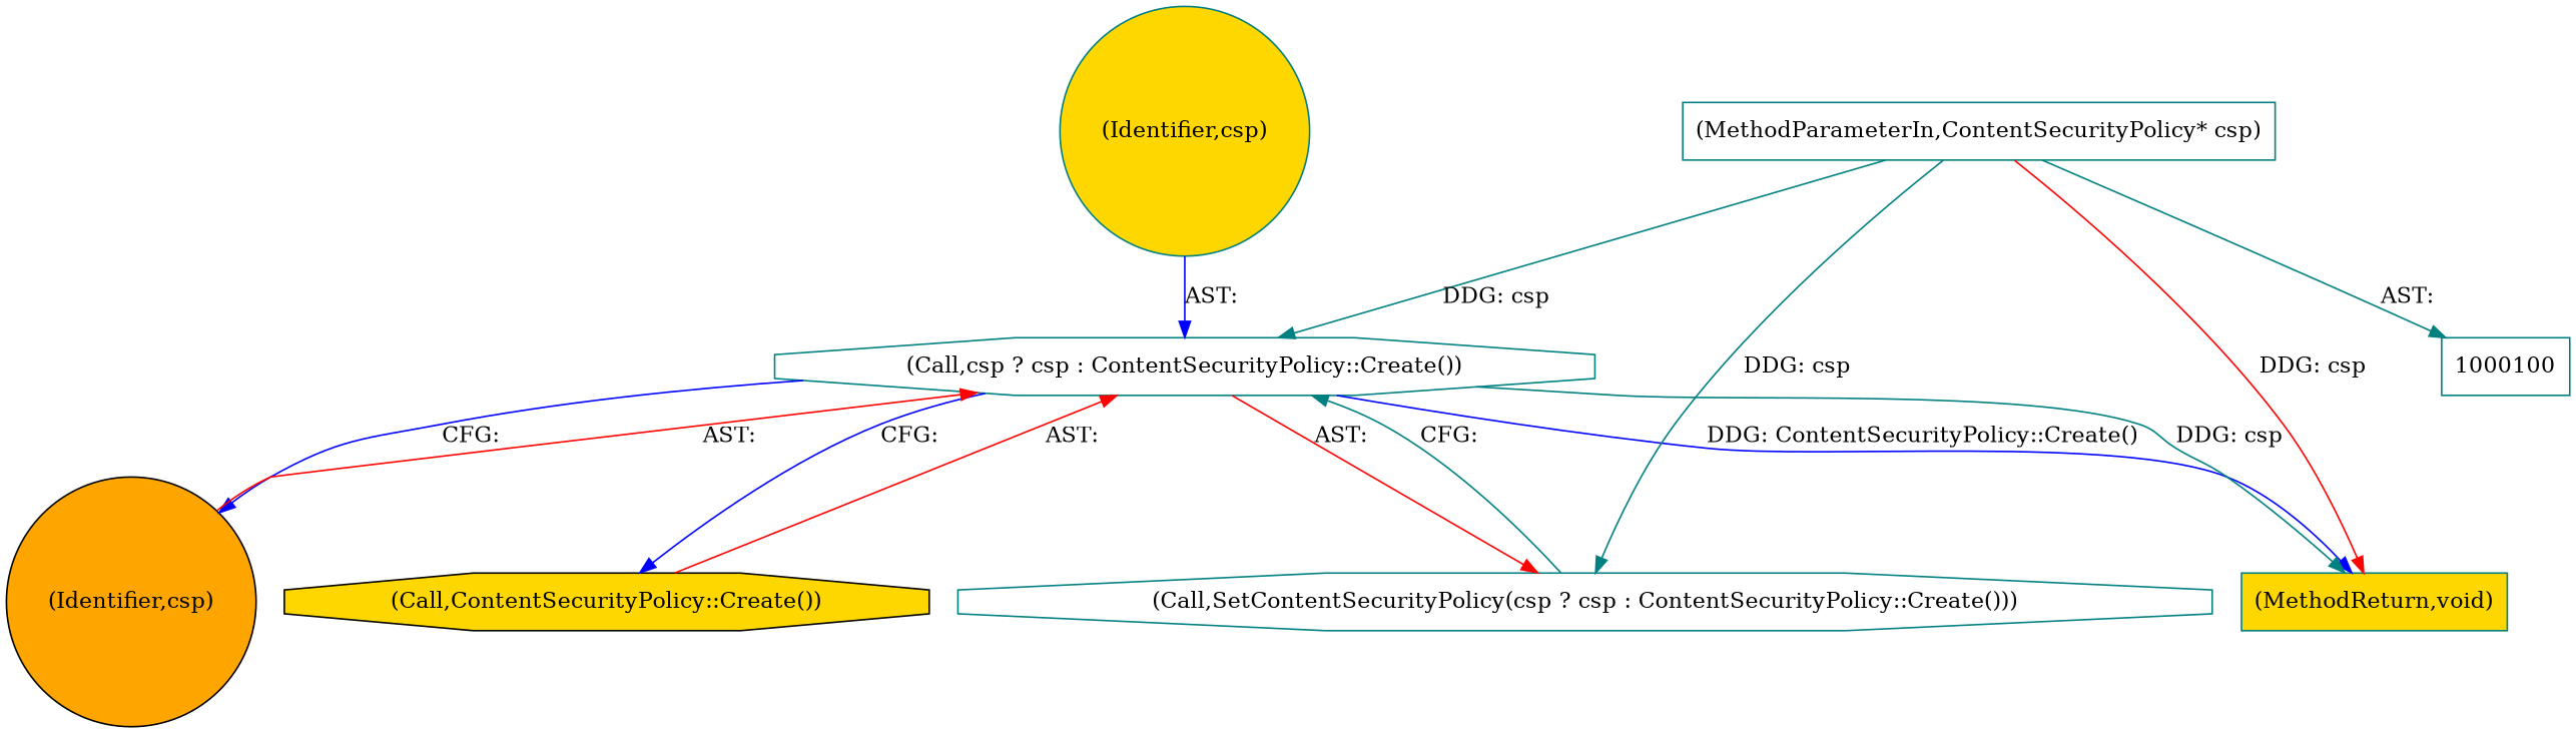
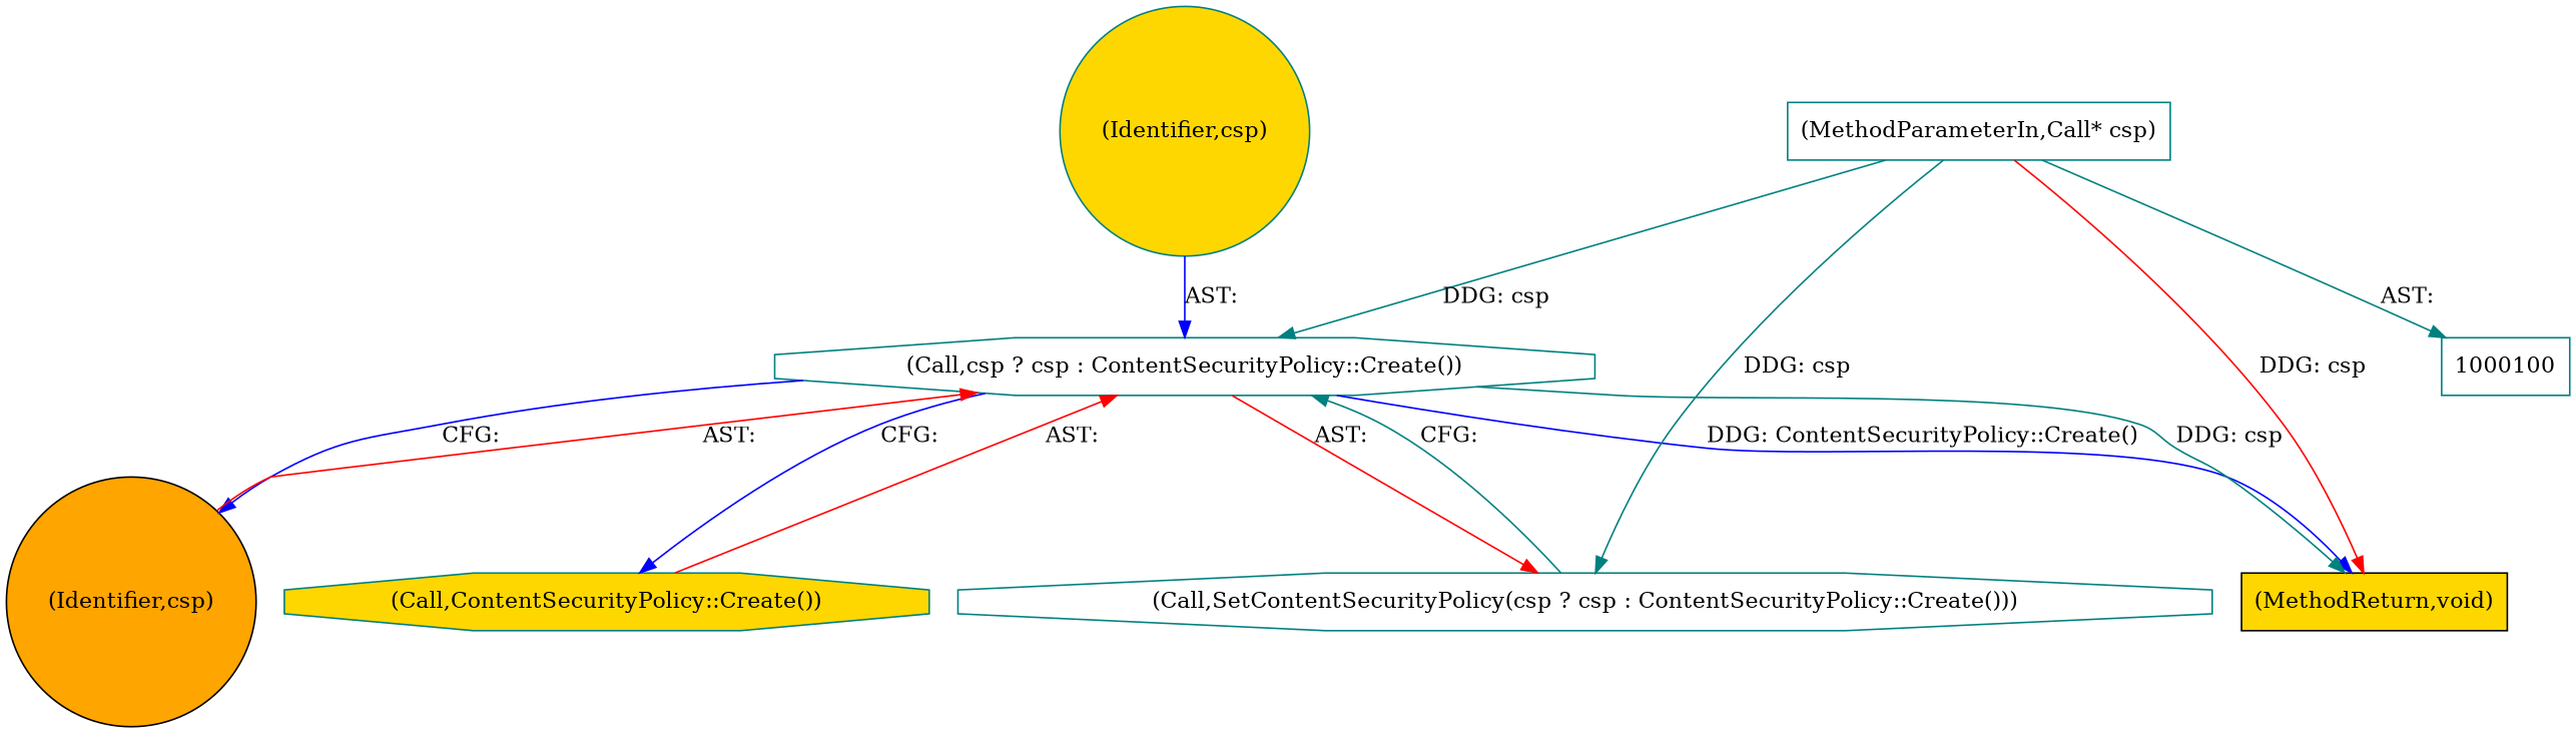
  digraph {
    node [color=teal fillcolor=white shape=octagon style=filled]
    edge [color=teal]
    n1 [label="(Call,csp ? csp : ContentSecurityPolicy::Create())"]
    n2 [color=black fillcolor=orange label="(Identifier,csp)" shape=circle]
-   n3 [color=black fillcolor=gold label="(Call,ContentSecurityPolicy::Create())"]
+   n3 [fillcolor=gold label="(Call,ContentSecurityPolicy::Create())"]
    n4 [label="(Call,SetContentSecurityPolicy(csp ? csp : ContentSecurityPolicy::Create()))"]
-   n5 [fillcolor=gold label="(MethodReturn,void)" shape=box]
-   n6 [label="(MethodParameterIn,ContentSecurityPolicy* csp)" shape=box]
+   n5 [color=black fillcolor=gold label="(MethodReturn,void)" shape=box]
+   n6 [label="(MethodParameterIn,Call* csp)" shape=box]
    1000100 [shape=box]
    n8 [fillcolor=gold label="(Identifier,csp)" shape=circle]
    n1 -> n2 [color=blue label="CFG: "]
    n1 -> n3 [color=blue label="CFG: "]
    n1 -> n4 [color=red label="AST: "]
    n1 -> n5 [color=blue label="DDG: ContentSecurityPolicy::Create()"]
    n1 -> n5 [label="DDG: csp"]
    n2 -> n1 [color=red label="AST: "]
    n3 -> n1 [color=red label="AST: "]
    n4 -> n1 [label="CFG: "]
    n6 -> n1 [label="DDG: csp"]
    n6 -> n4 [label="DDG: csp"]
    n6 -> n5 [color=red label="DDG: csp"]
    n6 -> 1000100 [label="AST: "]
    n8 -> n1 [color=blue label="AST: "]
  }
